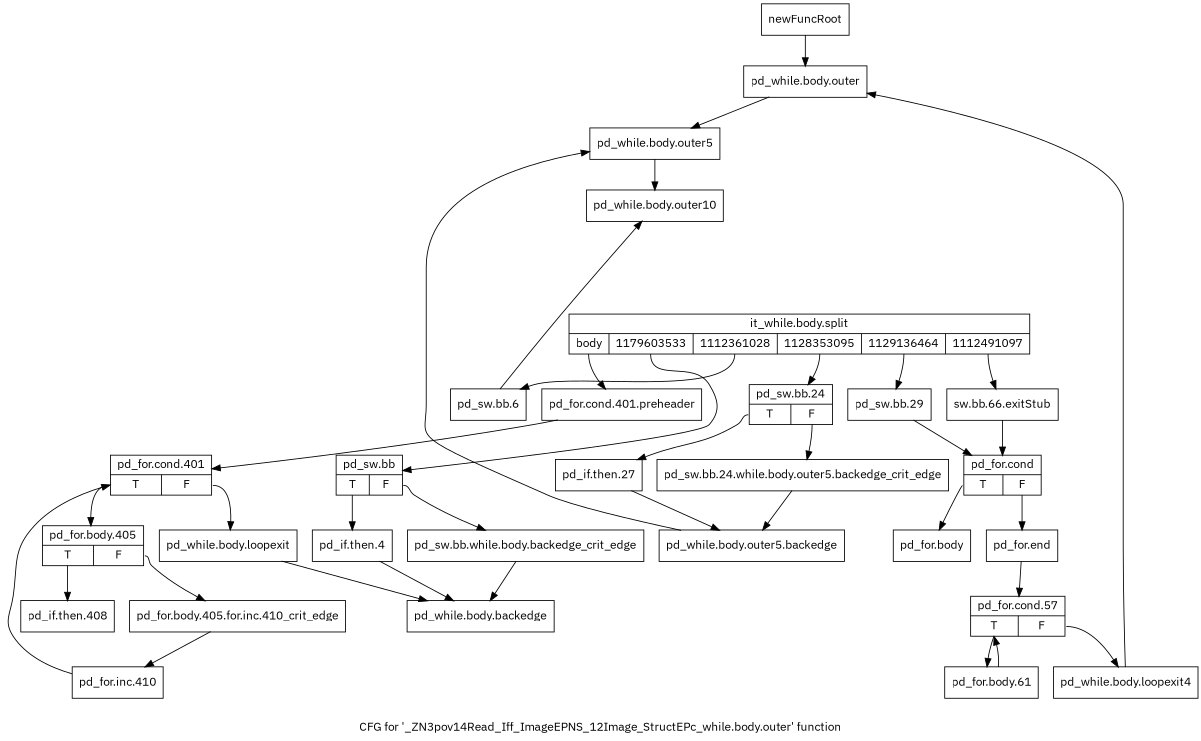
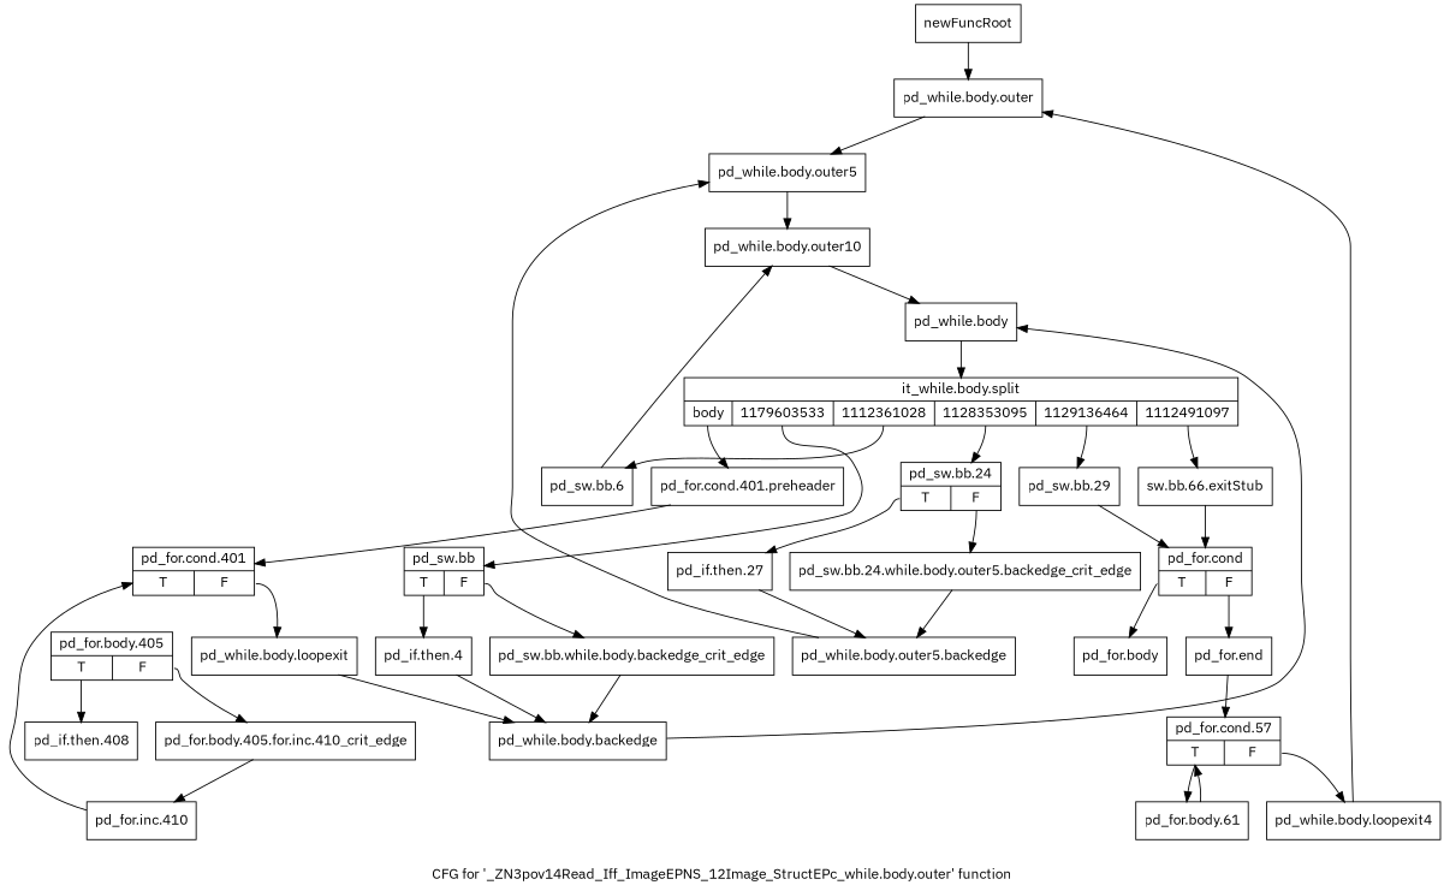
  digraph {
    fontname="IBM Plex Sans"
    label="CFG for '_ZN3pov14Read_Iff_ImageEPNS_12Image_StructEPc_while.body.outer' function"
    node [fontname="IBM Plex Sans" shape=record]
    edge [fontname="IBM Plex Sans"]
    n1 [label="{newFuncRoot}"]
    n2 [label="{pd_while.body.outer}"]
    n3 [label="{pd_while.body.outer5}"]
    n4 [label="{pd_while.body.outer10}"]
    n5 [label="{sw.bb.66.exitStub}"]
    n6 [label="{pd_for.cond|{<s0>T|<s1>F}}"]
+   n7 [label="{pd_while.body}"]
    n8 [label="{it_while.body.split|{<s0>body|<s1>1179603533|<s2>1112361028|<s3>1128353095|<s4>1129136464|<s5>1112491097}}"]
    n9 [label="{pd_for.cond.401.preheader}"]
    n10 [label="{pd_sw.bb|{<s0>T|<s1>F}}"]
    n11 [label="{pd_sw.bb.6}"]
    n12 [label="{pd_sw.bb.24|{<s0>T|<s1>F}}"]
    n13 [label="{pd_sw.bb.29}"]
    n14 [label="{pd_for.cond.401|{<s0>T|<s1>F}}"]
    n15 [label="{pd_if.then.4}"]
    n16 [label="{pd_sw.bb.while.body.backedge_crit_edge}"]
    n17 [label="{pd_if.then.27}"]
    n18 [label="{pd_sw.bb.24.while.body.outer5.backedge_crit_edge}"]
    n19 [label="{pd_for.body.405|{<s0>T|<s1>F}}"]
    n20 [label="{pd_while.body.loopexit}"]
    n21 [label="{pd_while.body.backedge}"]
    n22 [label="{pd_while.body.outer5.backedge}"]
    n23 [label="{pd_for.body}"]
    n24 [label="{pd_for.end}"]
    n25 [label="{pd_for.cond.57|{<s0>T|<s1>F}}"]
    n26 [label="{pd_for.body.61}"]
    n27 [label="{pd_while.body.loopexit4}"]
    n28 [label="{pd_if.then.408}"]
    n29 [label="{pd_for.body.405.for.inc.410_crit_edge}"]
    n30 [label="{pd_for.inc.410}"]
    n1 -> n2
    n2 -> n3
    n3 -> n4
+   n4 -> n7
    n5 -> n6
    n6 -> n23 [tailport=s0]
    n6 -> n24 [tailport=s1]
+   n7 -> n8
    n8 -> n5 [tailport=s5]
    n8 -> n9 [tailport=s0]
    n8 -> n10 [tailport=s1]
    n8 -> n11 [tailport=s2]
    n8 -> n12 [tailport=s3]
    n8 -> n13 [tailport=s4]
    n9 -> n14
    n10 -> n15 [tailport=s0]
    n10 -> n16 [tailport=s1]
    n11 -> n4
    n12 -> n17 [tailport=s0]
    n12 -> n18 [tailport=s1]
    n13 -> n6
-   n14 -> n19 [tailport=s0]
    n14 -> n20 [tailport=s1]
    n15 -> n21
    n16 -> n21
    n17 -> n22
    n18 -> n22
    n19 -> n28 [tailport=s0]
    n19 -> n29 [tailport=s1]
    n20 -> n21
+   n21 -> n7
    n22 -> n3
    n24 -> n25
    n25 -> n26 [tailport=s0]
    n25 -> n27 [tailport=s1]
    n26 -> n25
    n27 -> n2
    n29 -> n30
    n30 -> n14
  }
